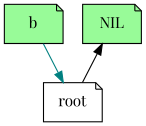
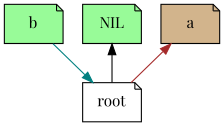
  digraph {
    fontname="Playfair Display"
    node [fillcolor=palegreen fontname="Playfair Display" shape=note style=filled]
    edge [fontname="Playfair Display"]
    n1 [label=b]
    n2 [label=NIL]
+   n3 [fillcolor=tan label=a]
    root [fillcolor=white]
    subgraph sub_1 {
      rank=same
      n1
      n2
+     n3
    }
    n1 -> n2 [style=invis]
    n1 -> root [color=teal]
+   n2 -> n3 [style=invis]
    root -> n2 [color=black]
+   root -> n3 [color=brown]
  }
